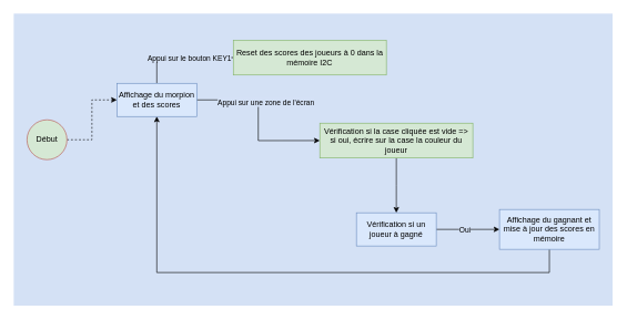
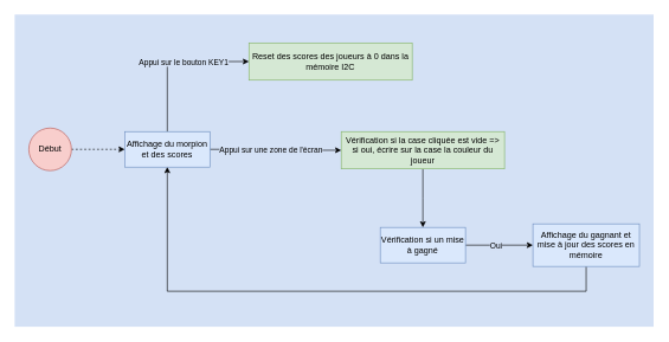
  <mxCell id="0" />
  <mxCell id="1" parent="0" />
  <mxCell id="2" value="" style="text;html=1;strokeColor=none;fillColor=#D4E1F5;align=center;verticalAlign=middle;whiteSpace=wrap;rounded=0;" vertex="1" parent="1"><mxGeometry x="20" y="20" width="900" height="440" as="geometry" /></mxCell>
  <mxCell id="3" style="edgeStyle=orthogonalEdgeStyle;rounded=0;orthogonalLoop=1;jettySize=auto;html=1;entryX=0;entryY=0.5;entryDx=0;entryDy=0;dashed=1;" edge="1" parent="1" source="4" target="9"><mxGeometry relative="1" as="geometry" /></mxCell>
- <mxCell id="4" value="Début" style="ellipse;whiteSpace=wrap;html=1;aspect=fixed;fillColor=#d5e8d4;strokeColor=#b85450;" vertex="1" parent="1"><mxGeometry x="39.97" y="180" width="60" height="60" as="geometry" /></mxCell>
+ <mxCell id="4" value="Début" style="ellipse;whiteSpace=wrap;html=1;aspect=fixed;fillColor=#f8cecc;strokeColor=#b85450;" vertex="1" parent="1"><mxGeometry x="39.97" y="180" width="60" height="60" as="geometry" /></mxCell>
  <mxCell id="5" style="edgeStyle=orthogonalEdgeStyle;rounded=0;orthogonalLoop=1;jettySize=auto;html=1;entryX=0;entryY=0.5;entryDx=0;entryDy=0;" edge="1" parent="1" source="9" target="11"><mxGeometry relative="1" as="geometry" /></mxCell>
  <mxCell id="6" value="Appui sur une zone de l'écran" style="edgeLabel;html=1;align=center;verticalAlign=middle;resizable=0;points=[];labelBackgroundColor=#D4E1F5;" vertex="1" connectable="0" parent="5"><mxGeometry x="-0.216" y="-1" relative="1" as="geometry"><mxPoint x="12" y="-1" as="offset" /></mxGeometry></mxCell>
  <mxCell id="7" style="edgeStyle=orthogonalEdgeStyle;rounded=0;orthogonalLoop=1;jettySize=auto;html=1;entryX=0;entryY=0.5;entryDx=0;entryDy=0;" edge="1" parent="1" source="9" target="17"><mxGeometry relative="1" as="geometry"><mxPoint x="280" y="90" as="targetPoint" /><Array as="points"><mxPoint x="235" y="86" /></Array></mxGeometry></mxCell>
  <mxCell id="8" value="Appui sur le bouton KEY1" style="edgeLabel;html=1;align=center;verticalAlign=middle;resizable=0;points=[];labelBackgroundColor=#D4E1F5;" vertex="1" connectable="0" parent="7"><mxGeometry x="0.13" relative="1" as="geometry"><mxPoint as="offset" /></mxGeometry></mxCell>
- <mxCell id="9" value="Affichage du morpion et des scores" style="text;html=1;strokeColor=#6c8ebf;fillColor=#dae8fc;align=center;verticalAlign=middle;whiteSpace=wrap;rounded=0;" vertex="1" parent="1"><mxGeometry x="175" y="125" width="120" height="50" as="geometry" /></mxCell>
+ <mxCell id="9" value="Affichage du morpion et des scores" style="text;html=1;strokeColor=#6c8ebf;fillColor=#dae8fc;align=center;verticalAlign=middle;whiteSpace=wrap;rounded=0;" vertex="1" parent="1"><mxGeometry x="175" y="185" width="120" height="50" as="geometry" /></mxCell>
  <mxCell id="10" style="edgeStyle=orthogonalEdgeStyle;rounded=0;orthogonalLoop=1;jettySize=auto;html=1;" edge="1" parent="1" source="11"><mxGeometry relative="1" as="geometry"><mxPoint x="595" y="320" as="targetPoint" /></mxGeometry></mxCell>
  <mxCell id="11" value="Vérification si la case cliquée est vide =&amp;gt; si oui, écrire sur la case la couleur du joueur" style="text;html=1;strokeColor=#82b366;fillColor=#d5e8d4;align=center;verticalAlign=middle;whiteSpace=wrap;rounded=0;" vertex="1" parent="1"><mxGeometry x="480" y="185" width="230" height="52.5" as="geometry" /></mxCell>
  <mxCell id="12" style="edgeStyle=orthogonalEdgeStyle;rounded=0;orthogonalLoop=1;jettySize=auto;html=1;" edge="1" parent="1" source="14"><mxGeometry relative="1" as="geometry"><mxPoint x="750" y="345" as="targetPoint" /></mxGeometry></mxCell>
  <mxCell id="13" value="Oui" style="edgeLabel;html=1;align=center;verticalAlign=middle;resizable=0;points=[];labelBackgroundColor=#D4E1F5;" vertex="1" connectable="0" parent="12"><mxGeometry x="0.252" y="-1" relative="1" as="geometry"><mxPoint x="-17" y="-1" as="offset" /></mxGeometry></mxCell>
- <mxCell id="14" value="Vérification si un joueur à gagné" style="text;html=1;strokeColor=#6c8ebf;fillColor=#dae8fc;align=center;verticalAlign=middle;whiteSpace=wrap;rounded=0;" vertex="1" parent="1"><mxGeometry x="535" y="320" width="120" height="50" as="geometry" /></mxCell>
+ <mxCell id="14" value="Vérification si un mise à gagné" style="text;html=1;strokeColor=#6c8ebf;fillColor=#dae8fc;align=center;verticalAlign=middle;whiteSpace=wrap;rounded=0;" vertex="1" parent="1"><mxGeometry x="535" y="320" width="120" height="50" as="geometry" /></mxCell>
  <mxCell id="15" style="edgeStyle=orthogonalEdgeStyle;rounded=0;orthogonalLoop=1;jettySize=auto;html=1;entryX=0.5;entryY=1;entryDx=0;entryDy=0;" edge="1" parent="1" source="16" target="9"><mxGeometry relative="1" as="geometry"><Array as="points"><mxPoint x="825" y="410" /><mxPoint x="235" y="410" /></Array></mxGeometry></mxCell>
  <mxCell id="16" value="Affichage du gagnant et mise à jour des scores en mémoire" style="text;html=1;strokeColor=#6c8ebf;fillColor=#dae8fc;align=center;verticalAlign=middle;whiteSpace=wrap;rounded=0;" vertex="1" parent="1"><mxGeometry x="750" y="315" width="150" height="60" as="geometry" /></mxCell>
  <mxCell id="17" value="Reset des scores des joueurs à 0 dans la mémoire I2C" style="text;html=1;strokeColor=#82b366;fillColor=#d5e8d4;align=center;verticalAlign=middle;whiteSpace=wrap;rounded=0;" vertex="1" parent="1"><mxGeometry x="350" y="60" width="230" height="52.5" as="geometry" /></mxCell>
